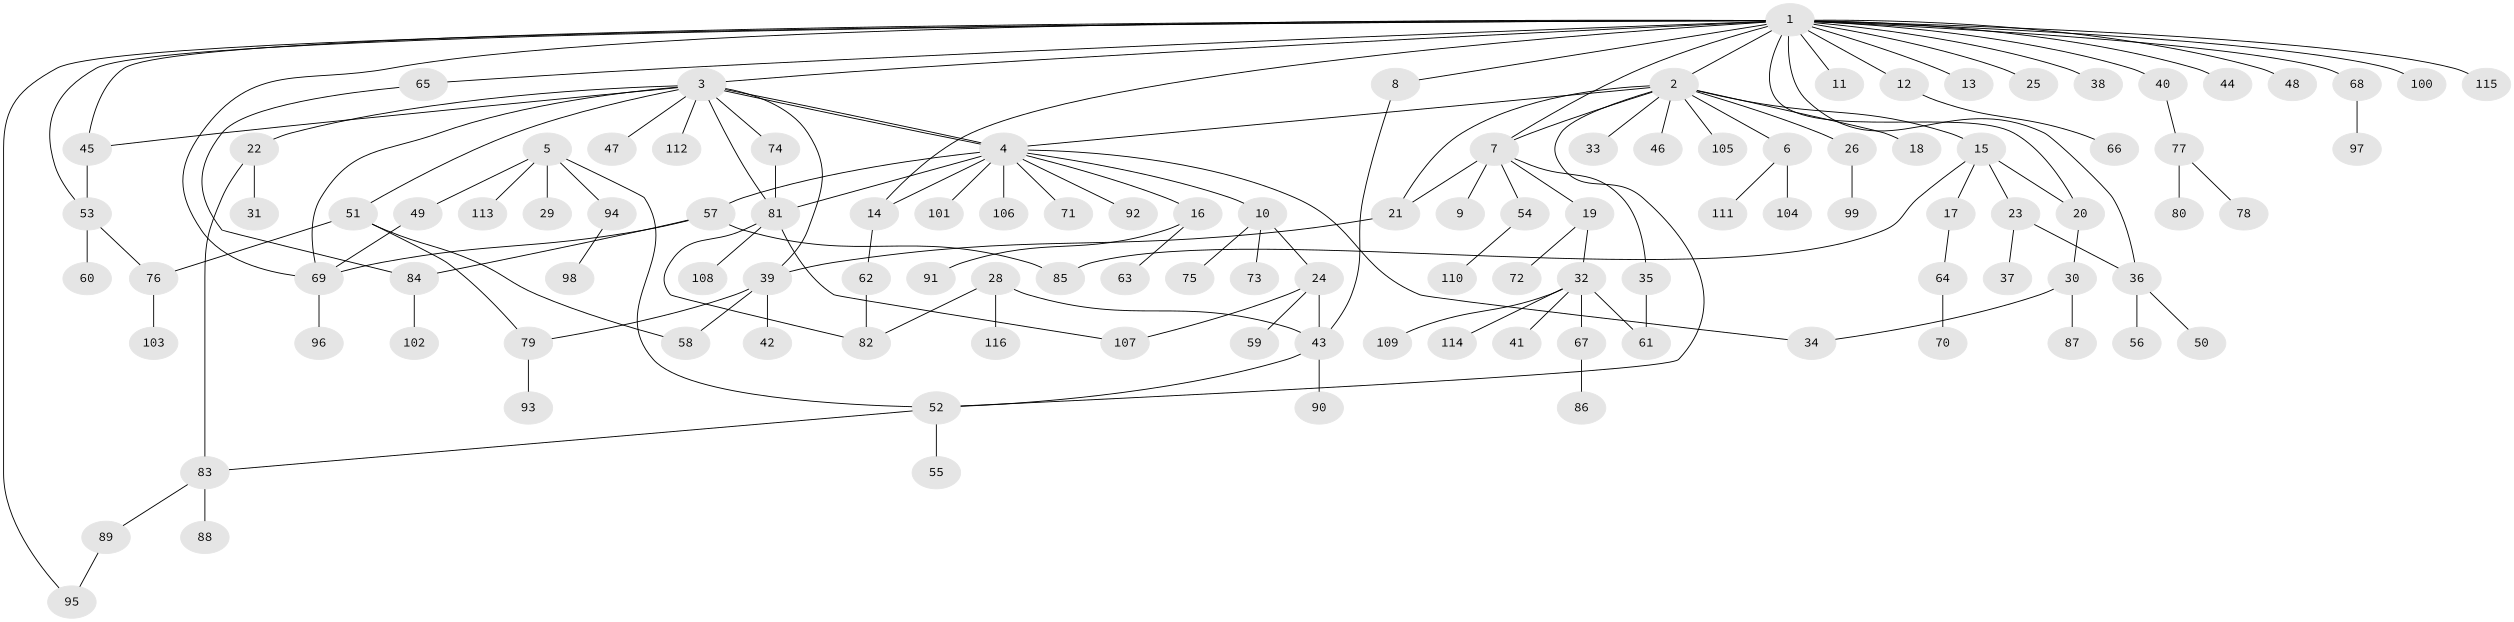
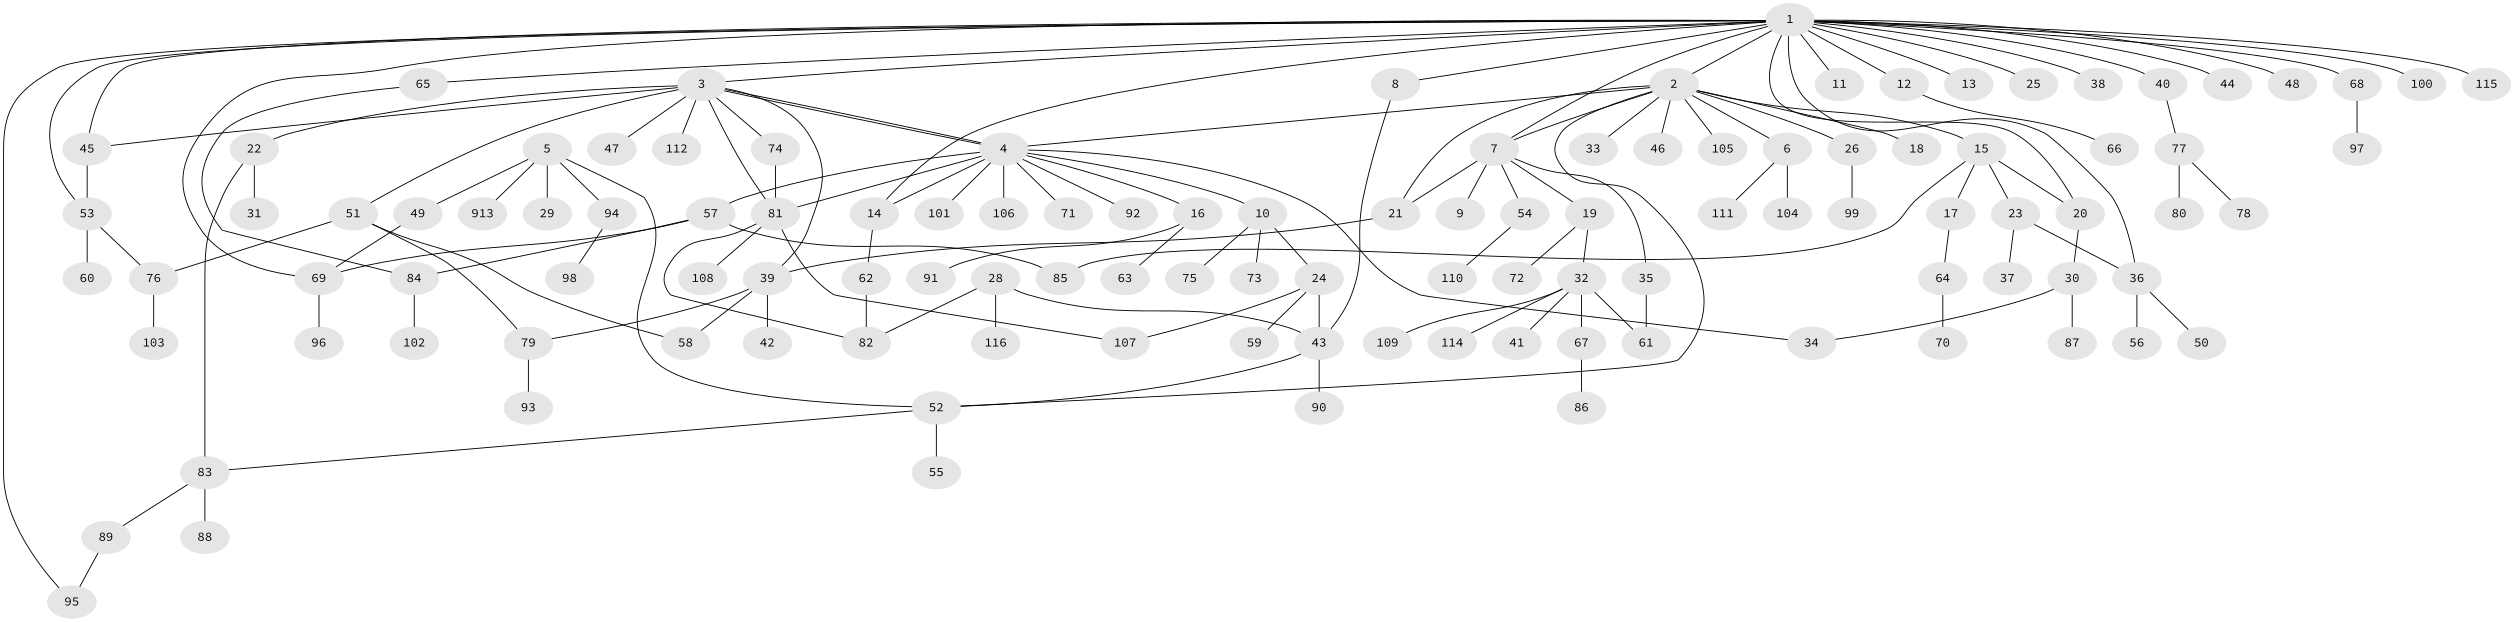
  graph {
    fontname="Source Code Pro"
    node [color=gray90 fontname="Source Code Pro" style=filled]
    edge [fontname="Source Code Pro"]
    1
    2
    3
    7
    8
    11
    12
    13
    14
    20
    25
    36
    38
    40
    44
    45
    48
    53
    65
    68
    69
    95
    100
    115
    4
    6
    15
    18
    21
    26
    33
    46
    52
    105
    22
    39
    47
    51
    74
    81
    112
    9
    19
    35
    54
    43
    66
    62
    30
    50
    56
    77
    76
    60
    84
    97
    96
    10
    16
    34
    57
    71
    92
    101
    106
    104
    111
    17
    23
    85
    99
    83
    55
    5
    29
    49
    94
-   113
+   113 [label=913]
    31
    42
    58
    79
    107
    82
    108
    24
    73
    75
    63
    91
    98
    32
    72
    61
    110
    90
    59
    64
    37
    28
    116
    70
    41
    67
    109
    114
    87
    88
    89
    86
    93
    78
    80
    103
    102
    1 -- 2
    1 -- 3
    1 -- 7
    1 -- 8
    1 -- 11
    1 -- 12
    1 -- 13
    1 -- 14
    1 -- 20
    1 -- 25
    1 -- 36
    1 -- 38
    1 -- 40
    1 -- 44
    1 -- 45
    1 -- 48
    1 -- 53
    1 -- 65
    1 -- 68
    1 -- 69
    1 -- 95
    1 -- 100
    1 -- 115
    2 -- 7
    2 -- 4
    2 -- 6
    2 -- 15
    2 -- 18
    2 -- 21
    2 -- 26
    2 -- 33
    2 -- 46
    2 -- 52
    2 -- 105
    3 -- 45
-   3 -- 69
    3 -- 4
    3 -- 4
    3 -- 22
    3 -- 39
    3 -- 47
    3 -- 51
    3 -- 74
    3 -- 81
    3 -- 112
    7 -- 21
    7 -- 9
    7 -- 19
    7 -- 35
    7 -- 54
    8 -- 43
    12 -- 66
    14 -- 62
    20 -- 30
    36 -- 50
    36 -- 56
    40 -- 77
    45 -- 53
    53 -- 76
    53 -- 60
    65 -- 84
    68 -- 97
    69 -- 96
    4 -- 14
    4 -- 81
    4 -- 10
    4 -- 16
    4 -- 34
    4 -- 57
    4 -- 71
    4 -- 92
    4 -- 101
    4 -- 106
    6 -- 104
    6 -- 111
    15 -- 20
    15 -- 17
    15 -- 23
    15 -- 85
    21 -- 39
    26 -- 99
    52 -- 83
    52 -- 55
    22 -- 83
    22 -- 31
    39 -- 42
    39 -- 58
    39 -- 79
    51 -- 76
    51 -- 58
    51 -- 79
    74 -- 81
    81 -- 107
    81 -- 82
    81 -- 108
    19 -- 32
    19 -- 72
    35 -- 61
    54 -- 110
    43 -- 52
    43 -- 90
    62 -- 82
    30 -- 34
    30 -- 87
    77 -- 78
    77 -- 80
    76 -- 103
    84 -- 102
    10 -- 24
    10 -- 73
    10 -- 75
    16 -- 63
    16 -- 91
    57 -- 69
    57 -- 84
    57 -- 85
    17 -- 64
    23 -- 36
    23 -- 37
    83 -- 88
    83 -- 89
    5 -- 52
    5 -- 29
    5 -- 49
    5 -- 94
    5 -- 113
    49 -- 69
    94 -- 98
    79 -- 93
    24 -- 43
    24 -- 107
    24 -- 59
    32 -- 61
    32 -- 41
    32 -- 67
    32 -- 109
    32 -- 114
    64 -- 70
    28 -- 43
    28 -- 82
    28 -- 116
    67 -- 86
    89 -- 95
  }
